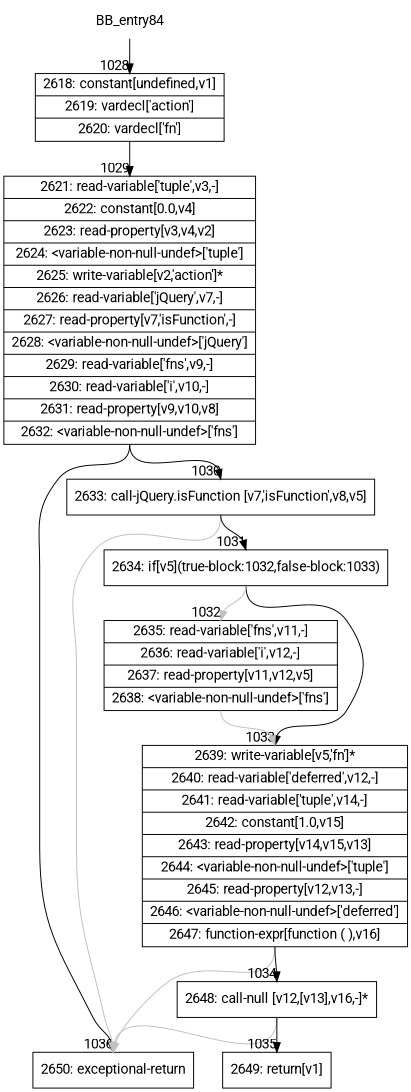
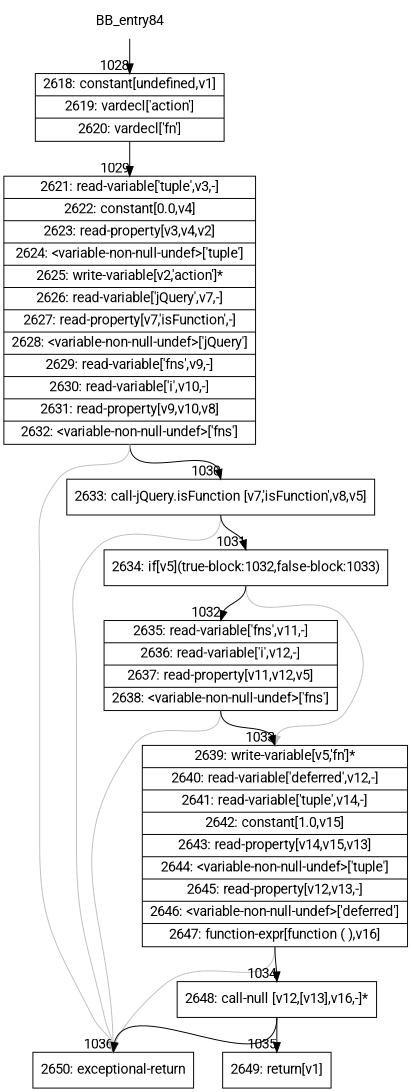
  digraph {
    fontname=Roboto
    rankdir=TD
    node [fontname=Roboto shape=record]
    edge [fontname=Roboto headport=n tailport=s]
    n1 [label=BB_entry84 shape=none]
    n2 [label="{2618: constant[undefined,v1]|2619: vardecl['action']|2620: vardecl['fn']}"]
    n3 [label="{2621: read-variable['tuple',v3,-]|2622: constant[0.0,v4]|2623: read-property[v3,v4,v2]|2624: \<variable-non-null-undef\>['tuple']|2625: write-variable[v2,'action']*|2626: read-variable['jQuery',v7,-]|2627: read-property[v7,'isFunction',-]|2628: \<variable-non-null-undef\>['jQuery']|2629: read-variable['fns',v9,-]|2630: read-variable['i',v10,-]|2631: read-property[v9,v10,v8]|2632: \<variable-non-null-undef\>['fns']}"]
    n4 [label="{2633: call-jQuery.isFunction [v7,'isFunction',v8,v5]}"]
    n5 [label="{2650: exceptional-return}"]
    n6 [label="{2634: if[v5](true-block:1032,false-block:1033)}"]
    n7 [label="{2639: write-variable[v5,'fn']*|2640: read-variable['deferred',v12,-]|2641: read-variable['tuple',v14,-]|2642: constant[1.0,v15]|2643: read-property[v14,v15,v13]|2644: \<variable-non-null-undef\>['tuple']|2645: read-property[v12,v13,-]|2646: \<variable-non-null-undef\>['deferred']|2647: function-expr[function ( ),v16]}"]
    n8 [label="{2635: read-variable['fns',v11,-]|2636: read-variable['i',v12,-]|2637: read-property[v11,v12,v5]|2638: \<variable-non-null-undef\>['fns']}"]
    n9 [label="{2648: call-null [v12,[v13],v16,-]*}"]
    n10 [label="{2649: return[v1]}"]
    n1 -> n2 [headlabel="    1028"]
    n2 -> n3 [headlabel="      1029"]
    n3 -> n4 [headlabel="      1030"]
-   n3 -> n5 [color=black headlabel="      1036"]
+   n3 -> n5 [color=gray headlabel="      1036"]
    n4 -> n5 [color=gray]
    n4 -> n6 [headlabel="      1031"]
-   n6 -> n7 [headlabel="      1033"]
-   n6 -> n8 [headlabel="      1032" color=gray]
+   n6 -> n7 [headlabel="      1033" color=gray]
+   n6 -> n8 [headlabel="      1032"]
    n7 -> n5 [color=gray]
    n7 -> n9 [headlabel="      1034"]
-   n8 -> n7 [color=gray]
-   n9 -> n5 [color=gray]
+   n8 -> n5 [color=gray]
+   n8 -> n7
+   n9 -> n5 [color=black]
    n9 -> n10 [headlabel="      1035"]
  }
